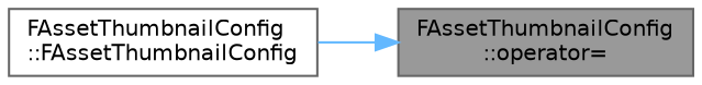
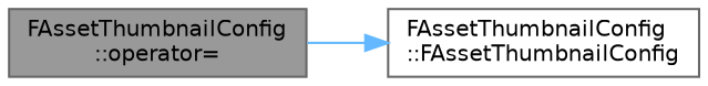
  digraph {
    rankdir=LR
    node [fontname=Helvetica fontsize=10 shape=box style=filled]
    n1 [color=gray40 fillcolor=grey60 fontcolor=black height=0.2 label="FAssetThumbnailConfig\l::operator=" width=0.4]
    n2 [color=grey40 fillcolor=white height=0.2 label="FAssetThumbnailConfig\l::FAssetThumbnailConfig" width=0.4]
-   n2 -> n1 [color=steelblue1 fontname=Helvetica fontsize=10 labelfontname=Helvetica labelfontsize=10 style=solid]
+   n1 -> n2 [color=steelblue1 fontname=Helvetica fontsize=10 labelfontname=Helvetica labelfontsize=10 style=solid]
  }
